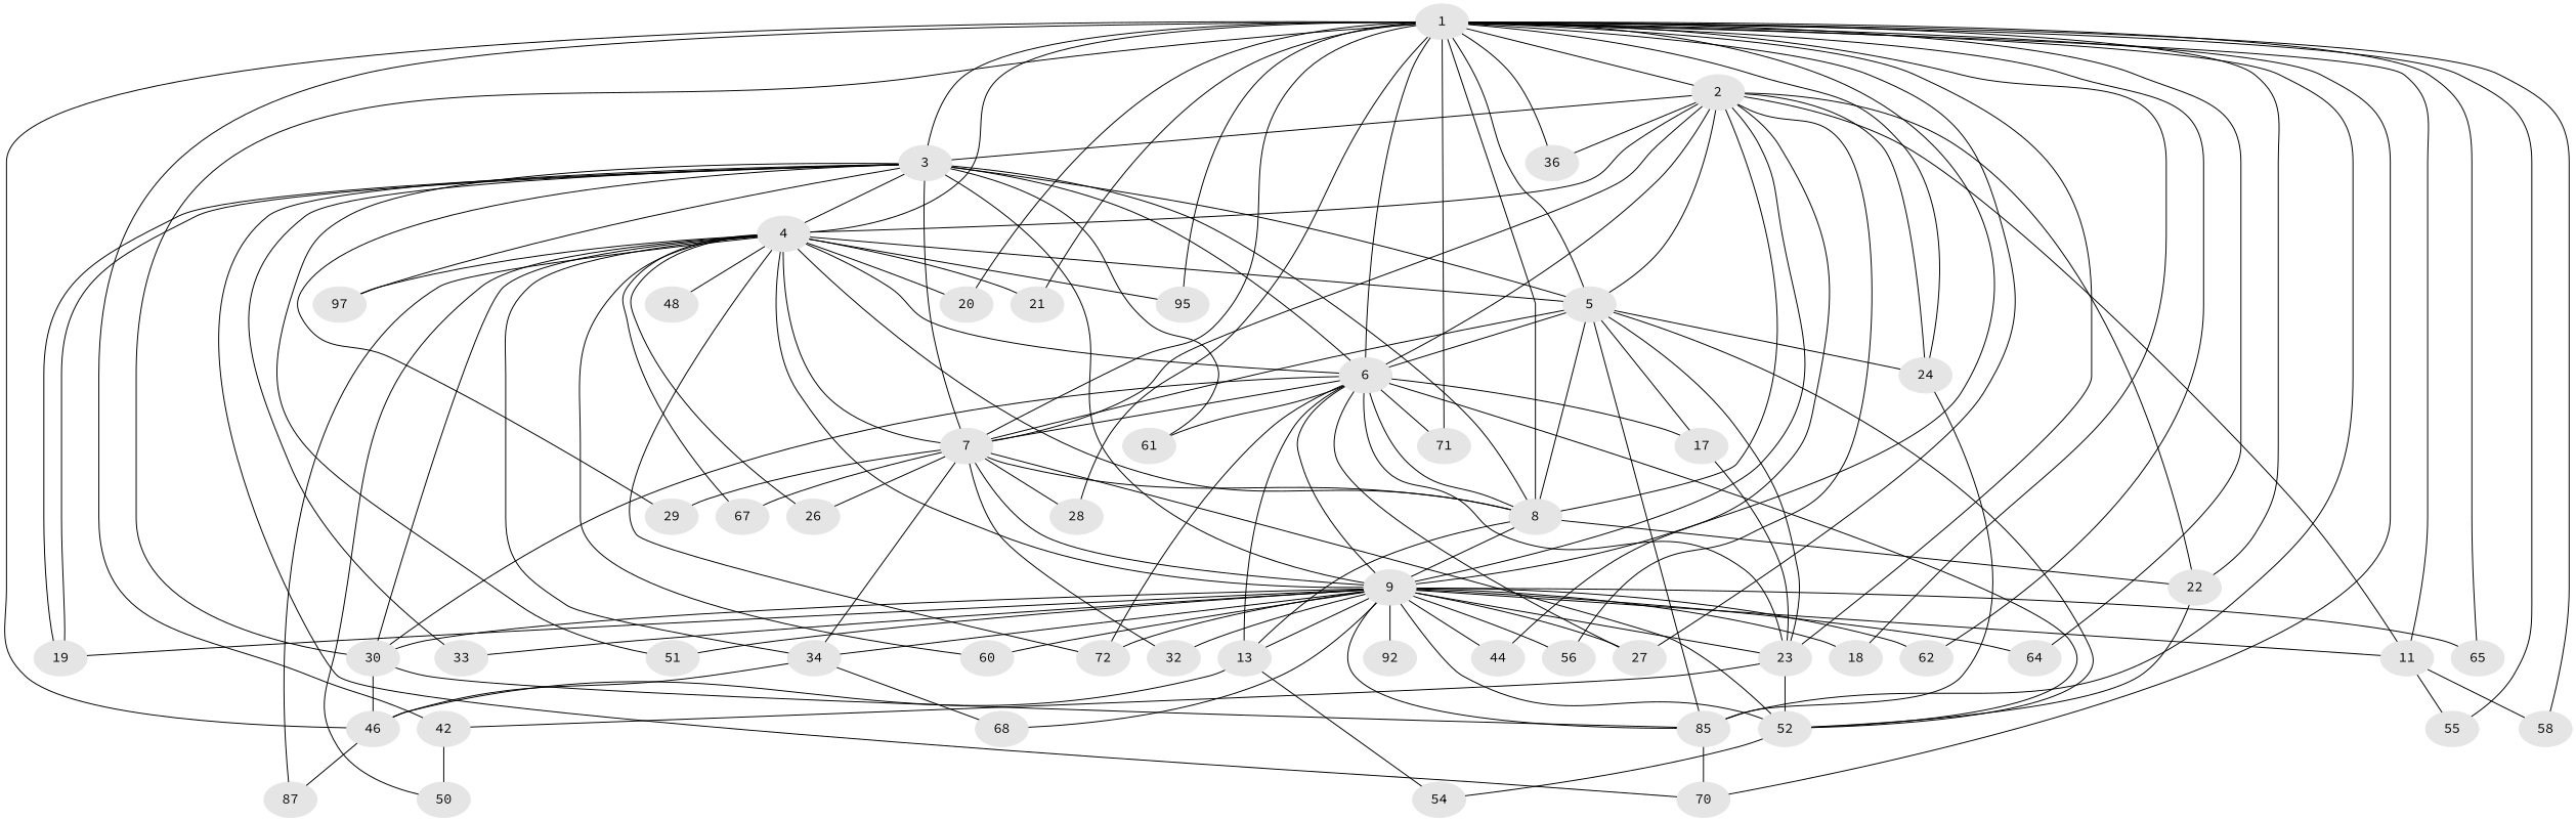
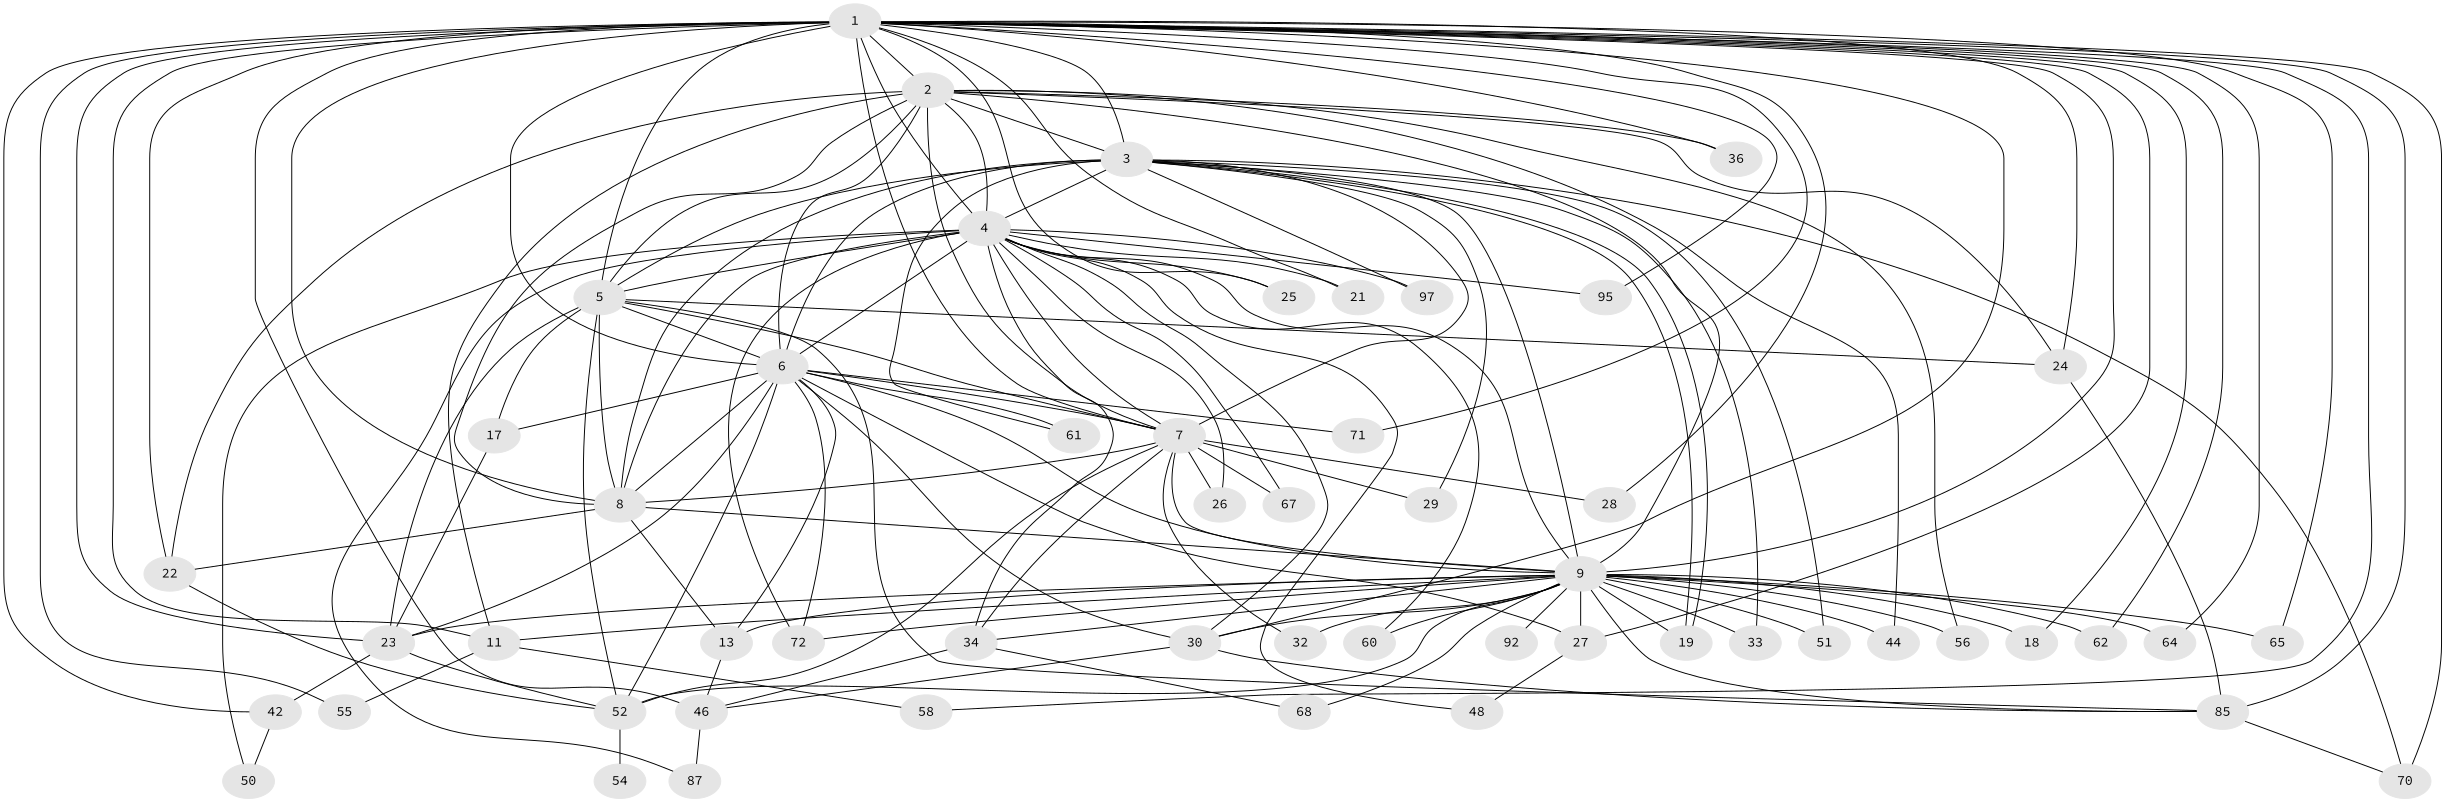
  graph {
    fontname="Source Code Pro"
    node [color=gray90 fontname="Source Code Pro" style=filled]
    edge [fontname="Source Code Pro"]
    1 [super="+10"]
    2 [super="+43"]
    3 [super="+59"]
    4
    5 [super="+82"]
    6 [super="+38+25+12"]
    7
    8 [super="+16"]
    9 [super="+15"]
    11
    18
-   20
+   20 [label=25]
    21
    22 [super="+101"]
    23 [super="+31"]
    24 [super="+47+99"]
    27
    28
    30 [super="+90+35+49+69"]
    36
    42
    n22 [label=85 super="+85+86"]
    46 [super="+53"]
    55
    58
    62
    64
    65
    70
    71
    95
    44
    56
    19 [super="+40"]
    29
    33
    51
    61
    97
    26
    34 [super="+66"]
    48
    50
    60
    67
    72 [super="+76"]
    87
    17
    52 [super="+78+75"]
    13
    32
    68
    92
    54
    1 -- 2 [weight=3]
    1 -- 3 [weight=3]
    1 -- 4 [weight=3]
    1 -- 5 [weight=4]
    1 -- 6 [weight=6]
    1 -- 7 [weight=5]
    1 -- 8 [weight=3]
    1 -- 9 [weight=3]
    1 -- 11
    1 -- 18
    1 -- 20
    1 -- 21
    1 -- 22
    1 -- 23
    1 -- 24
    1 -- 27
    1 -- 28
    1 -- 30 [weight=2]
    1 -- 36
    1 -- 42
    1 -- n22
    1 -- 46 [weight=2]
    1 -- 55
    1 -- 58
    1 -- 62
    1 -- 64
    1 -- 65
    1 -- 70
    1 -- 71
    1 -- 95
    2 -- 3
    2 -- 4
    2 -- 5
    2 -- 6
    2 -- 7
    2 -- 8 [weight=2]
    2 -- 9
    2 -- 11
    2 -- 22
    2 -- 24
    2 -- 36
    2 -- 44
    2 -- 56
    3 -- 4
    3 -- 5
    3 -- 6 [weight=3]
    3 -- 7
    3 -- 8
    3 -- 9
    3 -- 70
    3 -- 19
    3 -- 19
    3 -- 29
    3 -- 33
    3 -- 51
    3 -- 61
    3 -- 97
    4 -- 5
    4 -- 6
    4 -- 7
    4 -- 8 [weight=2]
    4 -- 9
    4 -- 20
    4 -- 21
    4 -- 30
    4 -- 95
    4 -- 97
    4 -- 26
    4 -- 34 [weight=2]
    4 -- 48
    4 -- 50
    4 -- 60
    4 -- 67
    4 -- 72
    4 -- 87
    5 -- 6
    5 -- 7
    5 -- 8 [weight=2]
    5 -- 23
    5 -- 24
    5 -- n22
    5 -- 17
    5 -- 52
    6 -- 7
    6 -- 8 [weight=2]
    6 -- 9 [weight=3]
    6 -- 23
    6 -- 27
    6 -- 30
    6 -- 71
    6 -- 61
    6 -- 72
    6 -- 17
    6 -- 52
    6 -- 13
    7 -- 8
    7 -- 9
    7 -- 28
    7 -- 29
    7 -- 26
    7 -- 34
    7 -- 67
    7 -- 52
    7 -- 32
    8 -- 9 [weight=2]
    8 -- 22
    8 -- 13
    9 -- 11
    9 -- 18
    9 -- 23
    9 -- 27
    9 -- 30
    9 -- n22
    9 -- 62
    9 -- 64
    9 -- 65
    9 -- 44
    9 -- 56
    9 -- 19
    9 -- 33
    9 -- 51
    9 -- 34
    9 -- 60
    9 -- 72
    9 -- 52
    9 -- 13
    9 -- 32
    9 -- 68
    9 -- 92 [weight=2]
    11 -- 55
    11 -- 58
    22 -- 52
    23 -- 42
    23 -- 52
    24 -- n22 [weight=2]
+   27 -- 48
    30 -- n22
    30 -- 46
    42 -- 50
    n22 -- 70
    46 -- 87
    34 -- 46
    34 -- 68
    17 -- 23
    52 -- 54
    13 -- 46
-   13 -- 54
  }
